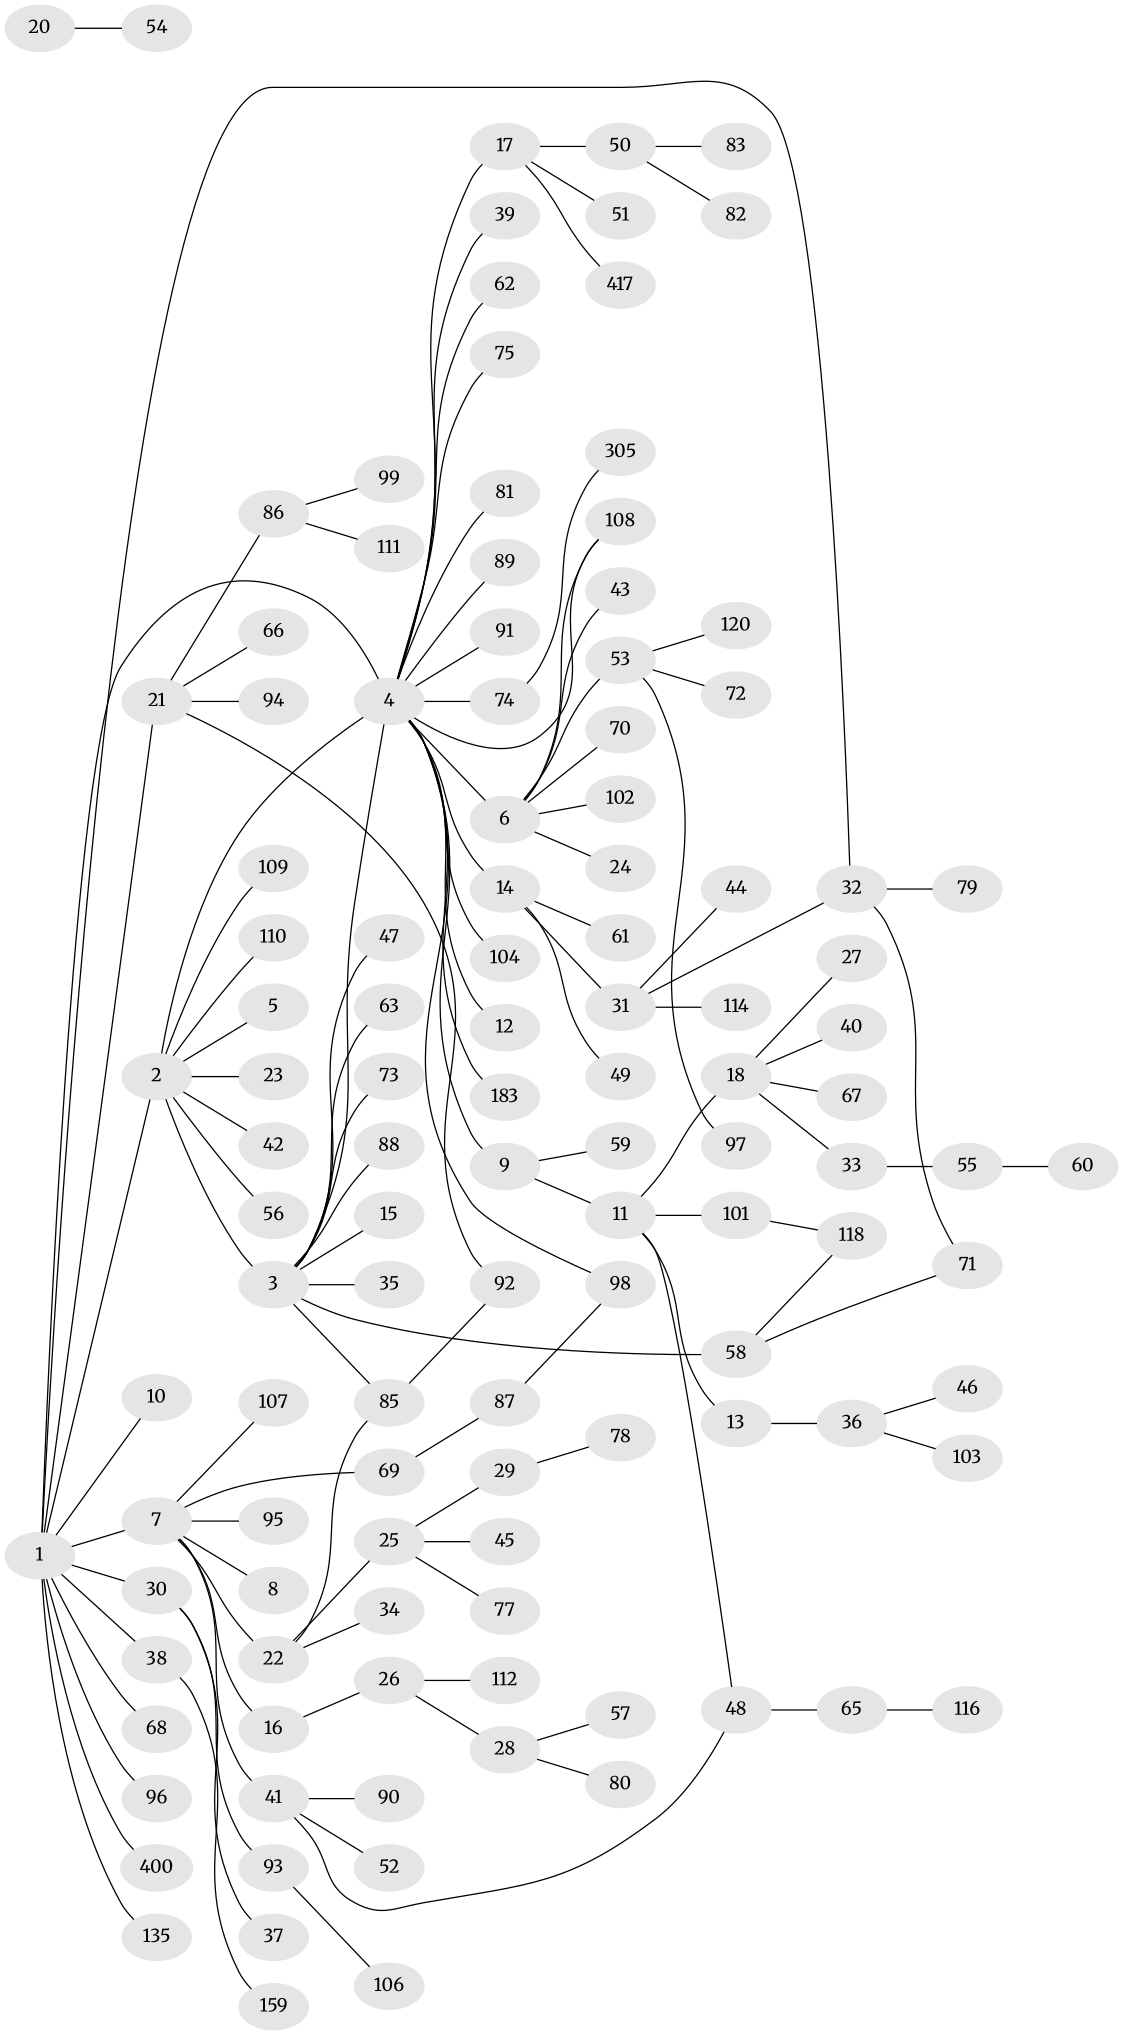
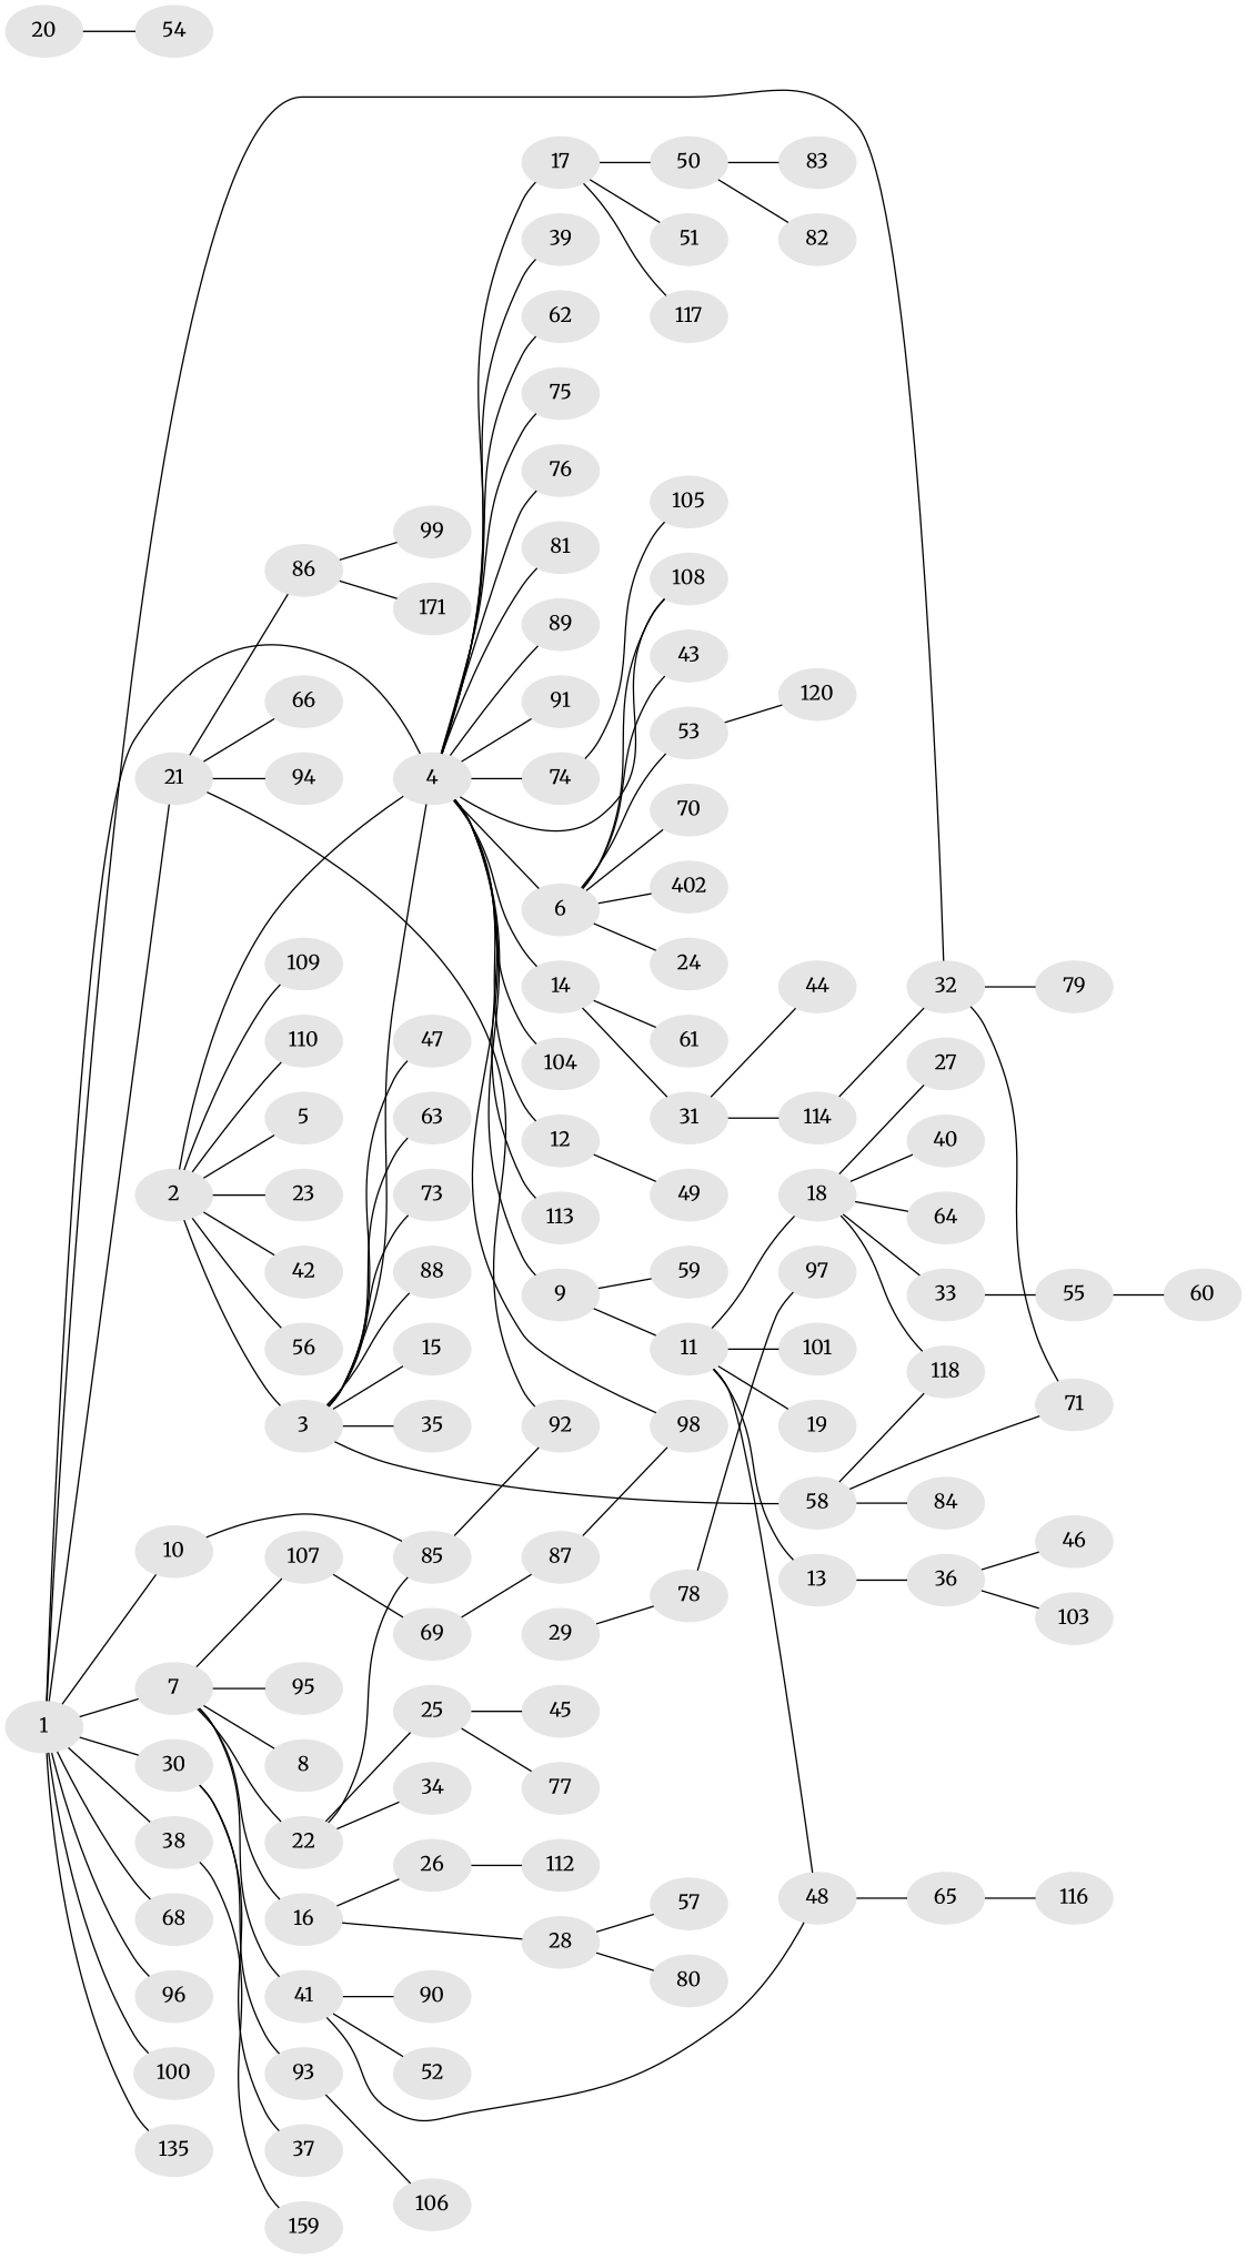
  graph {
    fontname=Merriweather
    rankdir=LR
    node [color=gray90 fontname=Merriweather style=filled]
    edge [fontname=Merriweather]
    1
    2
    4
    7
    10
    21
    30
    32
    38
    68
    96
-   100 [label=400]
+   100
    n13 [label=135]
    3
    5
    23
    42
    56
    109
    110
    6
    9
    12
    14
    17
    39
    62
    74
    75
+   76
    81
    89
    91
    98
    104
-   113 [label=183]
+   113
    108
    8
    16
    22
    41
    69
    95
    107
    86
    92
    94
    66
    37
    93
    71
    79
    n53 [label=159]
    15
    35
    47
    58
    63
    73
    85
    88
    118
+   84
    24
    43
    53
    70
-   102
+   102 [label=402]
    11
    59
    31
    49
    61
    50
    51
-   117 [label=417]
+   117
    20
    54
-   105 [label=305]
-   72
+   105
    97
    120
    26
    28
    25
    34
    48
    52
    90
    87
    13
    18
+   19
    101
    36
    27
    33
    40
-   67
+   67 [label=64]
    65
    46
    103
    44
    114
    112
    57
    80
    82
    83
    55
    99
-   111
+   111 [label=171]
    29
    45
    77
    78
    106
    60
    116
-   1 -- 2
    1 -- 4
    1 -- 7
    1 -- 10
    1 -- 21
    1 -- 30
    1 -- 32
    1 -- 38
    1 -- 68
    1 -- 96
    1 -- 100
    1 -- n13
    2 -- 4
    2 -- 3
    2 -- 5
    2 -- 23
    2 -- 42
    2 -- 56
    2 -- 109
    2 -- 110
    4 -- 6
    4 -- 9
    4 -- 12
    4 -- 14
    4 -- 17
    4 -- 39
    4 -- 62
    4 -- 74
    4 -- 75
+   4 -- 76
    4 -- 81
    4 -- 89
    4 -- 91
    4 -- 98
    4 -- 104
    4 -- 113
    4 -- 108
    7 -- 8
    7 -- 16
    7 -- 22
    7 -- 41
-   7 -- 69
+   107 -- 69
    7 -- 95
    7 -- 107
    21 -- 86
    21 -- 92
    21 -- 94
    21 -- 66
    30 -- 37
    30 -- 93
    32 -- 71
    32 -- 79
    38 -- n53
    3 -- 4
    3 -- 15
    3 -- 35
    3 -- 47
    3 -- 58
    3 -- 63
    3 -- 73
-   3 -- 85
+   10 -- 85
    3 -- 88
    6 -- 108
    6 -- 24
    6 -- 43
    6 -- 53
    6 -- 70
    6 -- 102
    9 -- 11
    9 -- 59
    14 -- 31
-   14 -- 49
+   12 -- 49
    14 -- 61
    17 -- 50
    17 -- 51
    17 -- 117
    74 -- 105
    16 -- 26
-   26 -- 28
+   16 -- 28
    22 -- 85
    22 -- 25
    22 -- 34
    41 -- 48
    41 -- 52
    41 -- 90
    69 -- 87
    86 -- 99
    86 -- 111
    93 -- 106
    58 -- 71
    58 -- 118
+   58 -- 84
    85 -- 92
-   53 -- 72
-   53 -- 97
+   78 -- 97
    53 -- 120
    11 -- 48
    11 -- 13
    11 -- 18
+   11 -- 19
    11 -- 101
-   31 -- 32
+   114 -- 32
    31 -- 44
    31 -- 114
    50 -- 82
    50 -- 83
    20 -- 54
    26 -- 112
    28 -- 57
    28 -- 80
-   25 -- 29
    25 -- 45
    25 -- 77
    48 -- 65
    87 -- 98
    13 -- 36
-   101 -- 118
+   18 -- 118
    18 -- 27
    18 -- 33
    18 -- 40
    18 -- 67
    36 -- 46
    36 -- 103
    33 -- 55
    65 -- 116
    55 -- 60
    29 -- 78
  }
